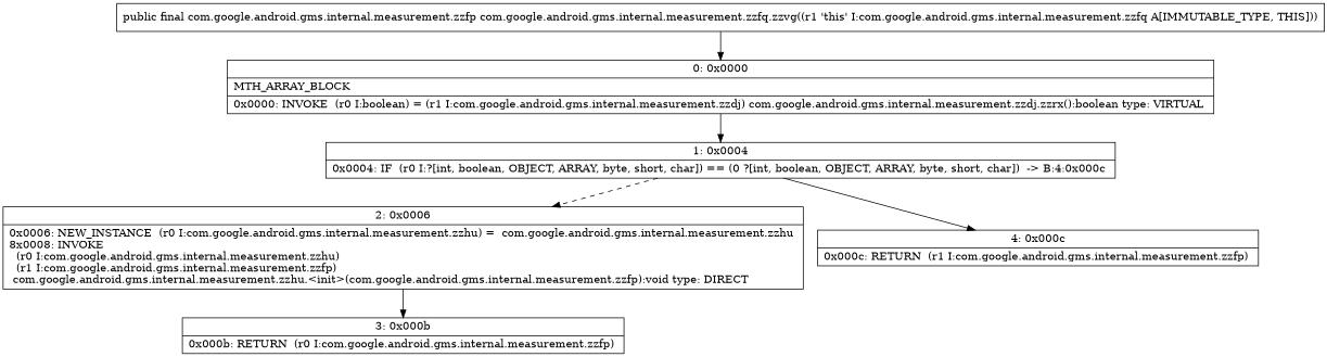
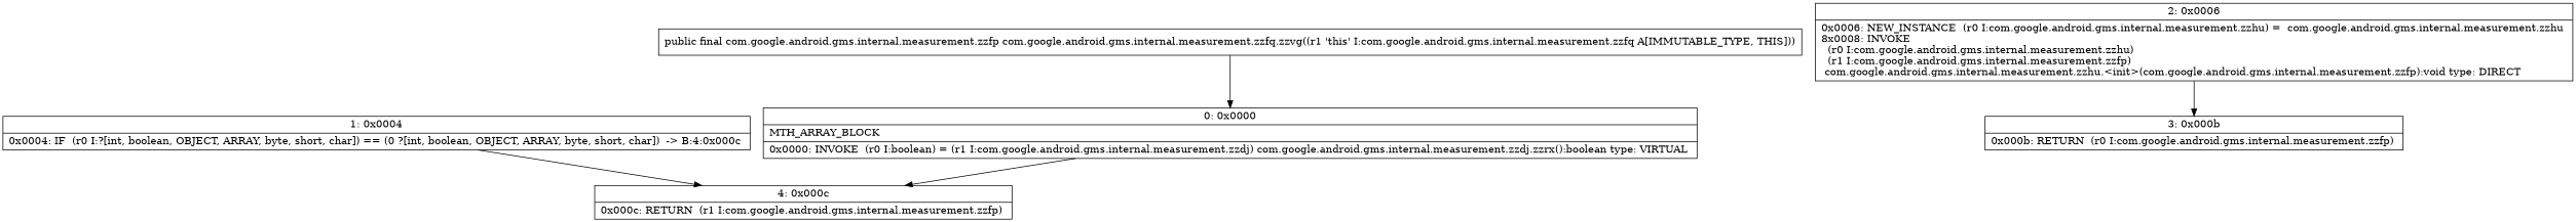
  digraph {
    node [shape=record]
    n1 [label="{0\:\ 0x0000|MTH_ARRAY_BLOCK\l|0x0000: INVOKE  (r0 I:boolean) = (r1 I:com.google.android.gms.internal.measurement.zzdj) com.google.android.gms.internal.measurement.zzdj.zzrx():boolean type: VIRTUAL \l}"]
    n2 [label="{1\:\ 0x0004|0x0004: IF  (r0 I:?[int, boolean, OBJECT, ARRAY, byte, short, char]) == (0 ?[int, boolean, OBJECT, ARRAY, byte, short, char])  \-\> B:4:0x000c \l}"]
    n3 [label="{2\:\ 0x0006|0x0006: NEW_INSTANCE  (r0 I:com.google.android.gms.internal.measurement.zzhu) =  com.google.android.gms.internal.measurement.zzhu \l8x0008: INVOKE  \l  (r0 I:com.google.android.gms.internal.measurement.zzhu)\l  (r1 I:com.google.android.gms.internal.measurement.zzfp)\l com.google.android.gms.internal.measurement.zzhu.\<init\>(com.google.android.gms.internal.measurement.zzfp):void type: DIRECT \l}"]
    n4 [label="{4\:\ 0x000c|0x000c: RETURN  (r1 I:com.google.android.gms.internal.measurement.zzfp) \l}"]
    n5 [label="{3\:\ 0x000b|0x000b: RETURN  (r0 I:com.google.android.gms.internal.measurement.zzfp) \l}"]
    n6 [label="{public final com.google.android.gms.internal.measurement.zzfp com.google.android.gms.internal.measurement.zzfq.zzvg((r1 'this' I:com.google.android.gms.internal.measurement.zzfq A[IMMUTABLE_TYPE, THIS])) }"]
-   n1 -> n2
-   n2 -> n3 [style=dashed]
+   n1 -> n4
    n2 -> n4
    n3 -> n5
    n6 -> n1
  }
